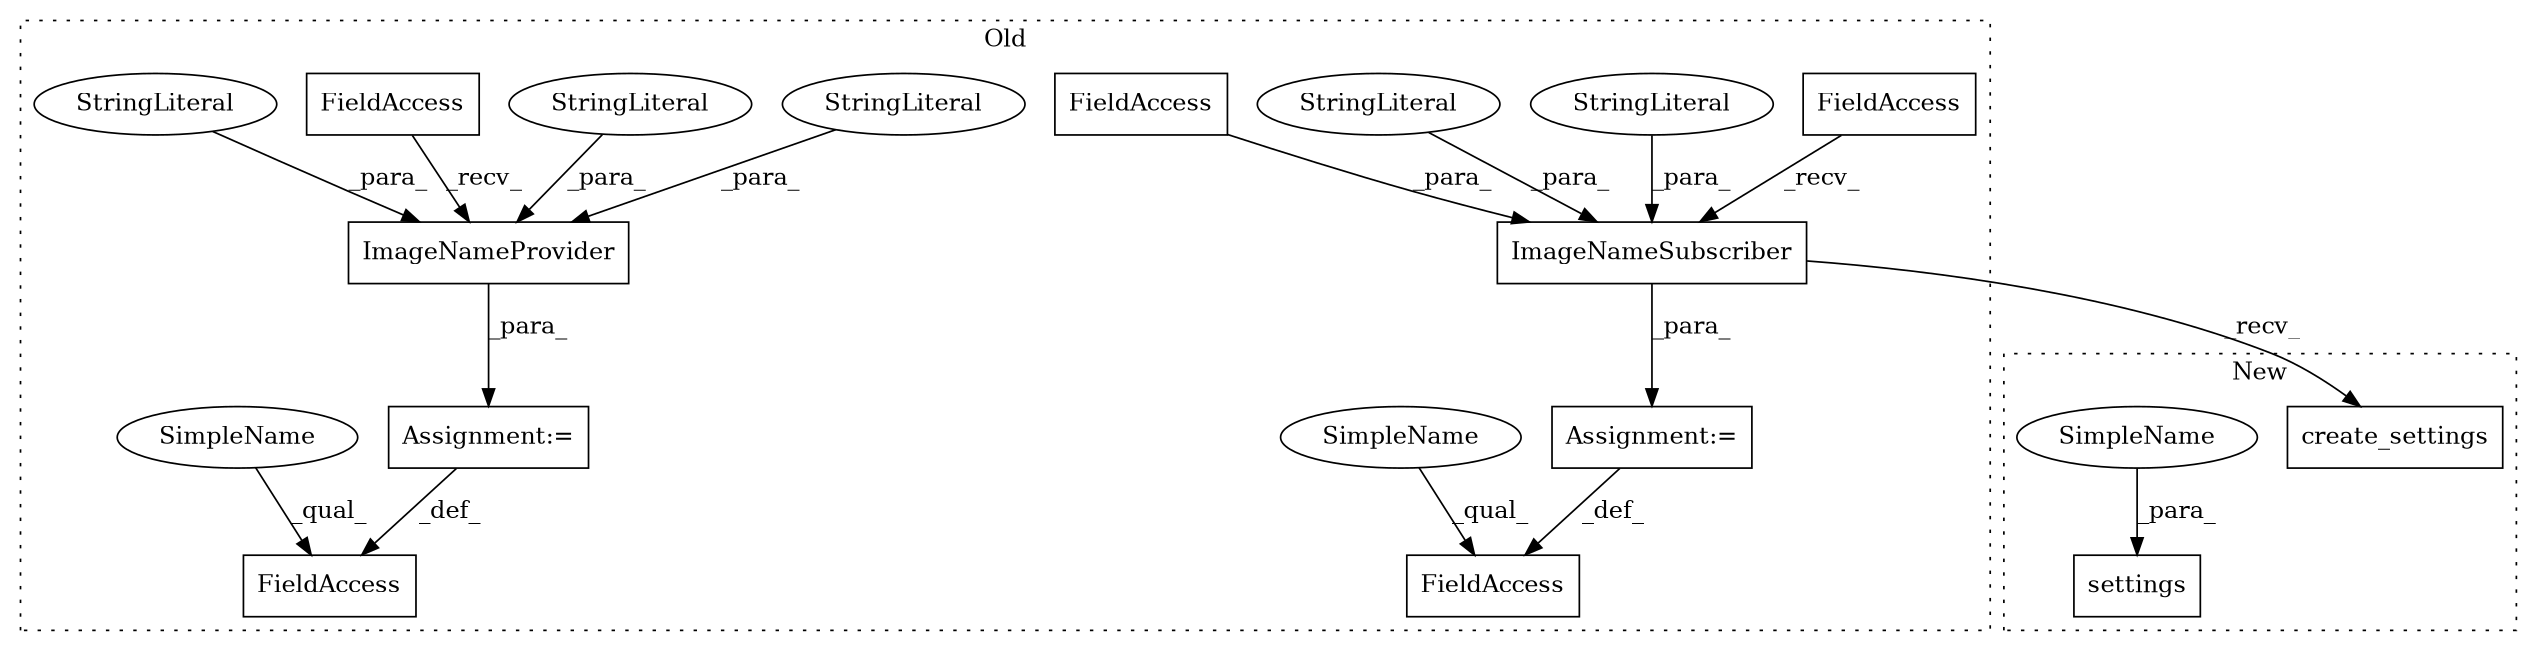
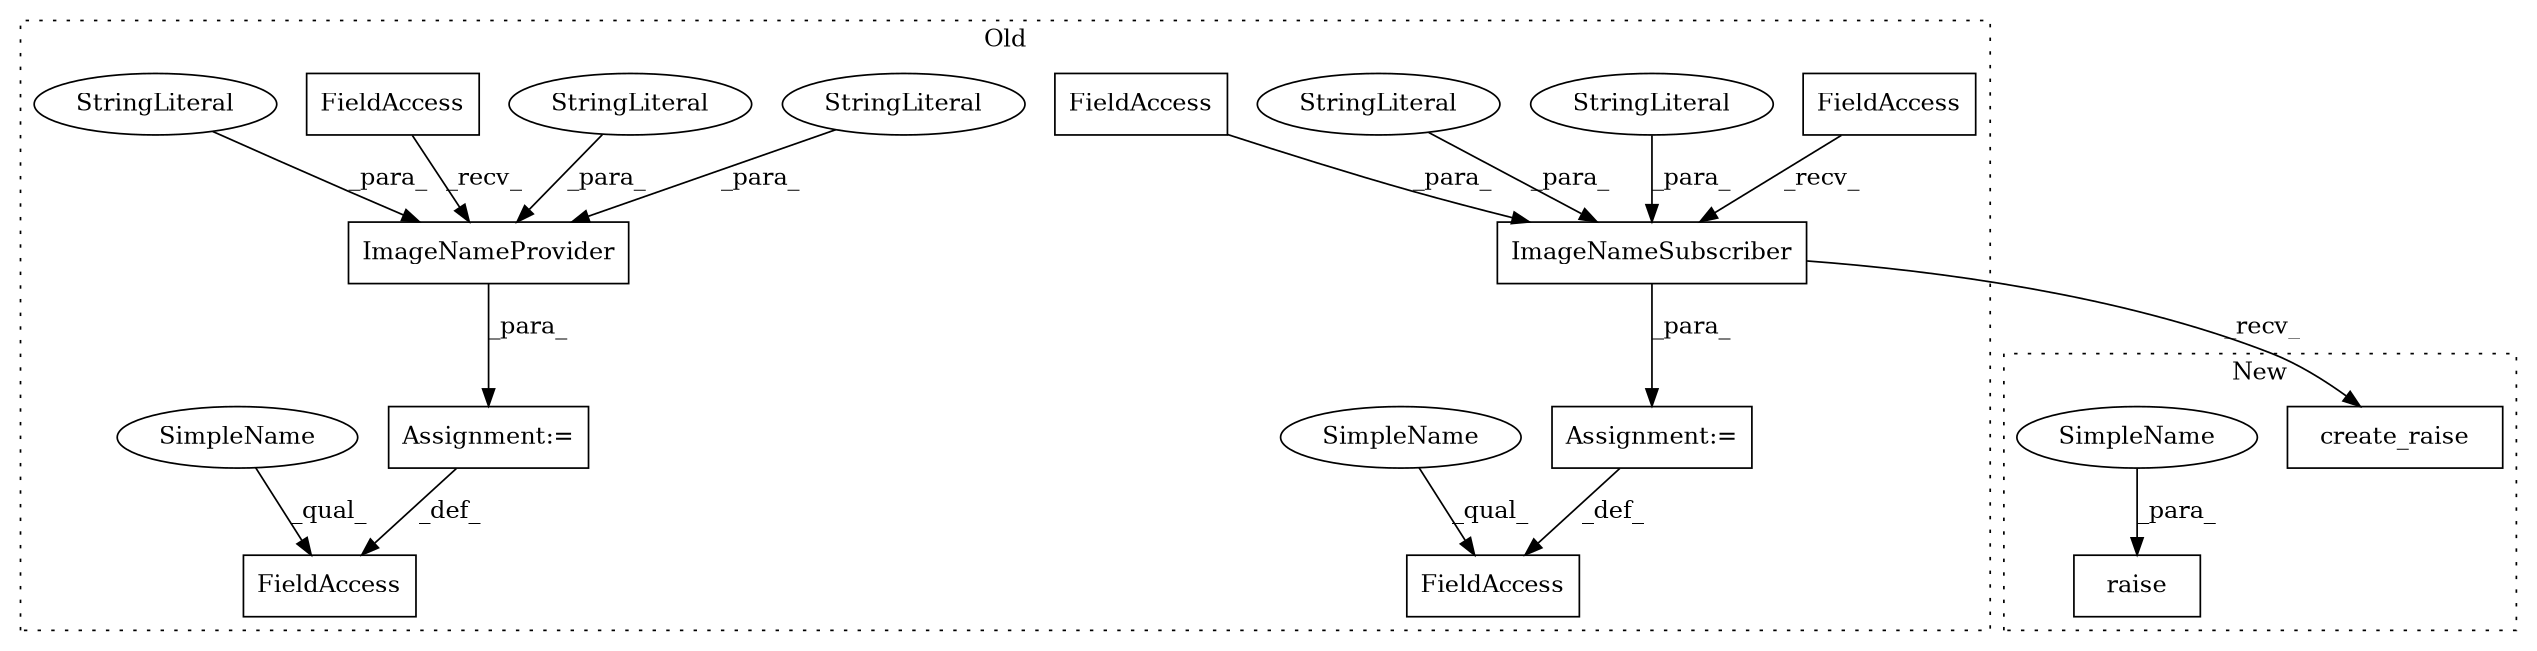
  digraph {
    node [a=22 l=4 s=1826 shape=box]
    n1 [a=32 l="20,1" label=ImageNameSubscriber s="1863,1968"]
    n2 [l=20 label=FieldAccess s=1842]
    n3 [l=15 label=FieldAccess]
    n4 [l=24 label=FieldAccess s=1975]
    n5 [a=7 l=1 label="Assignment:=" s=1999]
    n6 [a=45 l=24 label=StringLiteral s=1883 shape=ellipse]
    n7 [a=7 l=1 label="Assignment:=" s=1841]
    n8 [a=32 l="18,1" label=ImageNameProvider s="2021,2120"]
    n9 [l=20 label=FieldAccess s=2000]
    n10 [a=45 l=23 label=StringLiteral s=2039 shape=ellipse]
    n11 [a=45 l=14 label=StringLiteral s=2063 shape=ellipse]
    n12 [a=45 l=42 label=StringLiteral s=2078 shape=ellipse]
    n13 [a=45 l=34 label=StringLiteral s=1934 shape=ellipse]
    n14 [l=25 label=FieldAccess s=1908]
    n15 [a=42 label=SimpleName shape=ellipse]
    n16 [a=42 label=SimpleName s=1975 shape=ellipse]
-   n17 [a=32 l="6,1" label=settings s="1802,1829"]
-   n18 [a=32 l=17 label=create_settings s=1831]
+   n17 [a=32 l="6,1" label=raise s="1802,1829"]
+   n18 [a=32 l=17 label=create_raise s=1831]
    n19 [a=42 label=SimpleName s=1825 shape=ellipse]
    subgraph cluster_1 {
      label=Old
      style=dotted
      n1
      n2
      n3
      n4
      n5
      n6
      n7
      n8
      n9
      n10
      n11
      n12
      n13
      n14
      n15
      n16
    }
    subgraph cluster_2 {
      label=New
      style=dotted
      n17
      n18
      n19
    }
    n1 -> n7 [label=_para_]
    n1 -> n18 [label=_recv_]
    n2 -> n1 [label=_recv_]
    n5 -> n4 [label=_def_]
    n6 -> n1 [label=_para_]
    n7 -> n3 [label=_def_]
    n8 -> n5 [label=_para_]
    n9 -> n8 [label=_recv_]
    n10 -> n8 [label=_para_]
    n11 -> n8 [label=_para_]
    n12 -> n8 [label=_para_]
    n13 -> n1 [label=_para_]
    n14 -> n1 [label=_para_]
    n15 -> n3 [label=_qual_]
    n16 -> n4 [label=_qual_]
    n19 -> n17 [label=_para_]
  }
